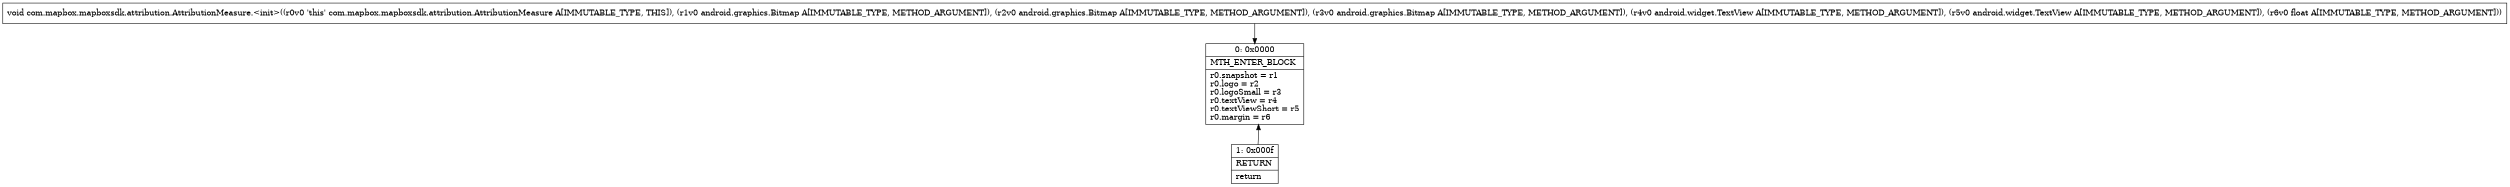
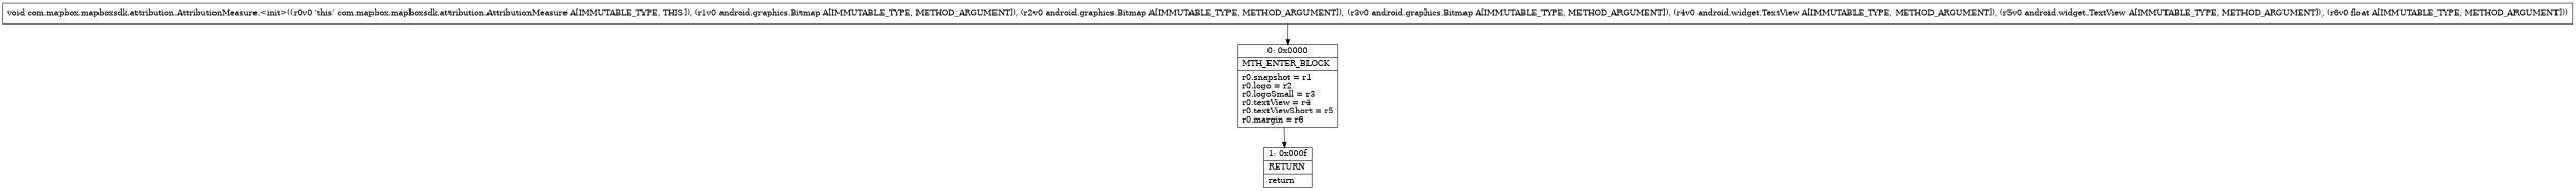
  digraph {
    node [shape=record]
    n1 [label="{0\:\ 0x0000|MTH_ENTER_BLOCK\l|r0.snapshot = r1\lr0.logo = r2\lr0.logoSmall = r3\lr0.textView = r4\lr0.textViewShort = r5\lr0.margin = r6\l}"]
    n2 [label="{1\:\ 0x000f|RETURN\l|return\l}"]
    n3 [label="{void com.mapbox.mapboxsdk.attribution.AttributionMeasure.\<init\>((r0v0 'this' com.mapbox.mapboxsdk.attribution.AttributionMeasure A[IMMUTABLE_TYPE, THIS]), (r1v0 android.graphics.Bitmap A[IMMUTABLE_TYPE, METHOD_ARGUMENT]), (r2v0 android.graphics.Bitmap A[IMMUTABLE_TYPE, METHOD_ARGUMENT]), (r3v0 android.graphics.Bitmap A[IMMUTABLE_TYPE, METHOD_ARGUMENT]), (r4v0 android.widget.TextView A[IMMUTABLE_TYPE, METHOD_ARGUMENT]), (r5v0 android.widget.TextView A[IMMUTABLE_TYPE, METHOD_ARGUMENT]), (r6v0 float A[IMMUTABLE_TYPE, METHOD_ARGUMENT])) }"]
-   n2 -> n1
+   n1 -> n2
    n3 -> n1
  }
